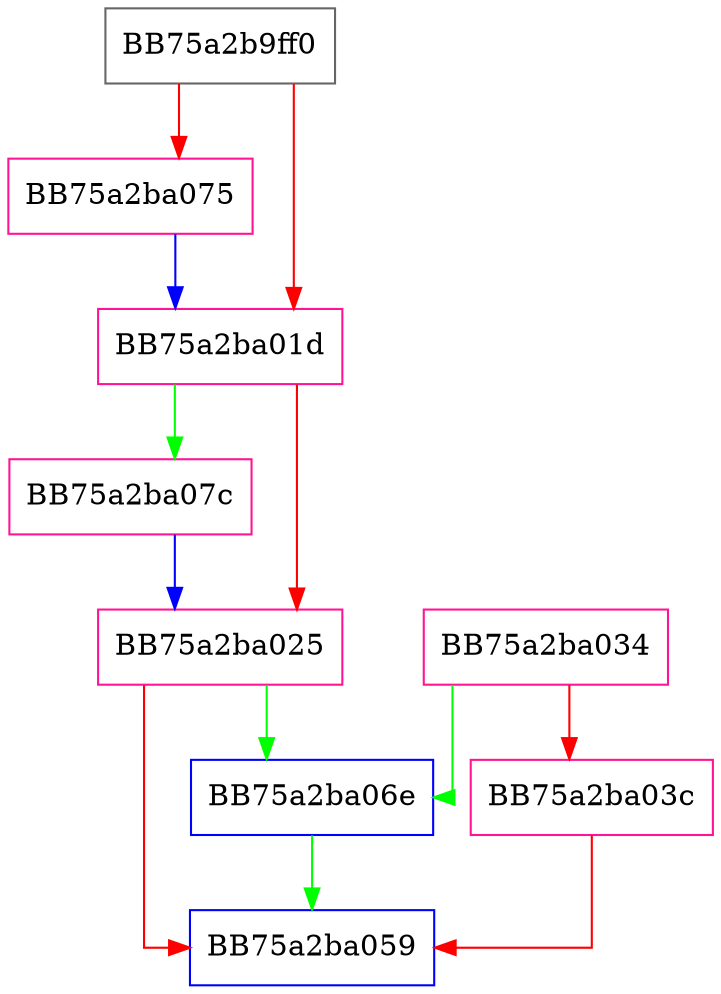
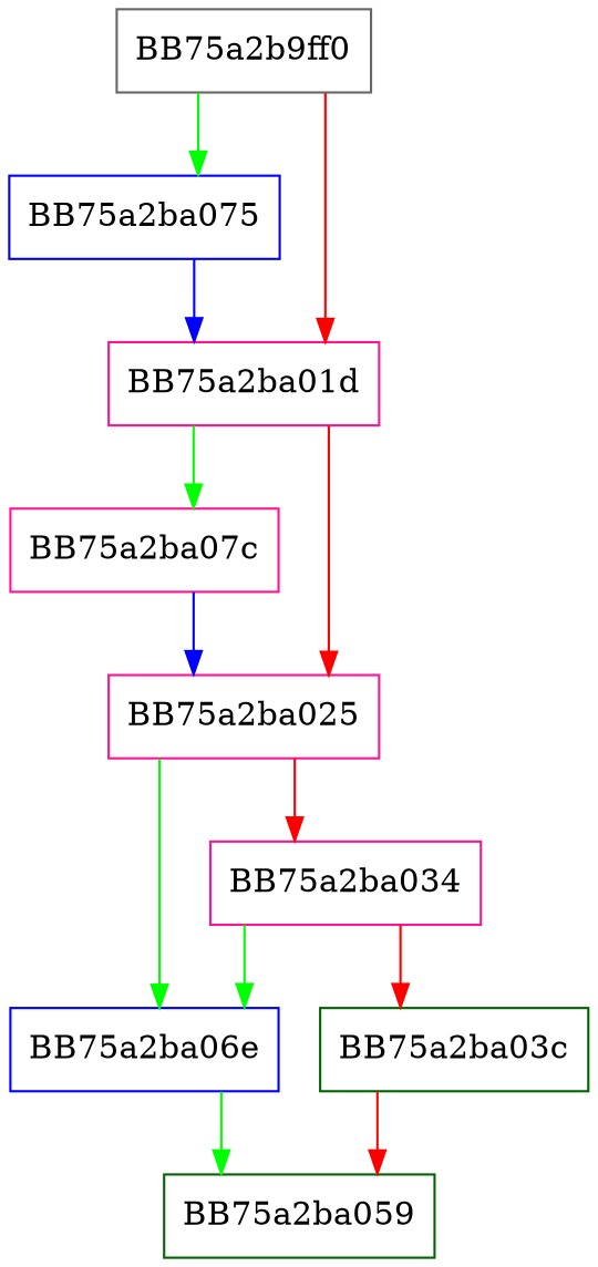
  digraph {
    splines=ortho
    node [color=deeppink shape=box]
    edge [color=green]
    BB75a2b9ff0 [color=gray40]
-   BB75a2ba075
+   BB75a2ba075 [color=blue]
    BB75a2ba01d
    BB75a2ba07c
    BB75a2ba025
    BB75a2ba06e [color=blue]
    BB75a2ba034
-   BB75a2ba059 [color=blue]
-   BB75a2ba03c
-   BB75a2b9ff0 -> BB75a2ba075 [color=red]
+   BB75a2ba059 [color=darkgreen]
+   BB75a2ba03c [color=darkgreen]
+   BB75a2b9ff0 -> BB75a2ba075
    BB75a2b9ff0 -> BB75a2ba01d [color=red]
    BB75a2ba075 -> BB75a2ba01d [color=blue]
    BB75a2ba01d -> BB75a2ba07c
    BB75a2ba01d -> BB75a2ba025 [color=red]
    BB75a2ba07c -> BB75a2ba025 [color=blue]
    BB75a2ba025 -> BB75a2ba06e
-   BB75a2ba025 -> BB75a2ba059 [color=red]
+   BB75a2ba025 -> BB75a2ba034 [color=red]
    BB75a2ba06e -> BB75a2ba059
    BB75a2ba034 -> BB75a2ba06e
    BB75a2ba034 -> BB75a2ba03c [color=red]
    BB75a2ba03c -> BB75a2ba059 [color=red]
  }
